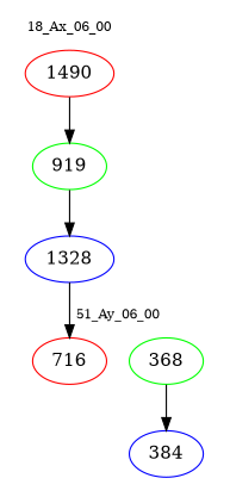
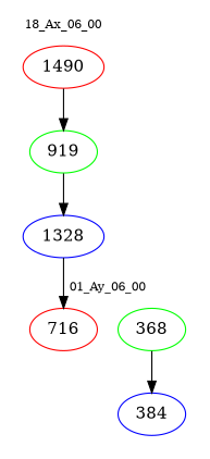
  digraph {
    node [color=green]
    edge [color=black]
    n1 [label=368]
    n2 [color=blue label=384]
    n3 [color=red label=716]
    n4 [label=919]
    n5 [color=blue label=1328]
    n6 [color=red label=1490]
    subgraph cluster_1 {
      color=white
      fontsize=10
-     label="51_Ay_06_00"
+     label="01_Ay_06_00"
      n1
      n2
      n3
    }
    subgraph cluster_2 {
      color=white
      fontsize=10
      label="18_Ax_06_00"
      n4
      n5
      n6
    }
    n1 -> n2
    n4 -> n5
    n5 -> n3
    n6 -> n4
  }
